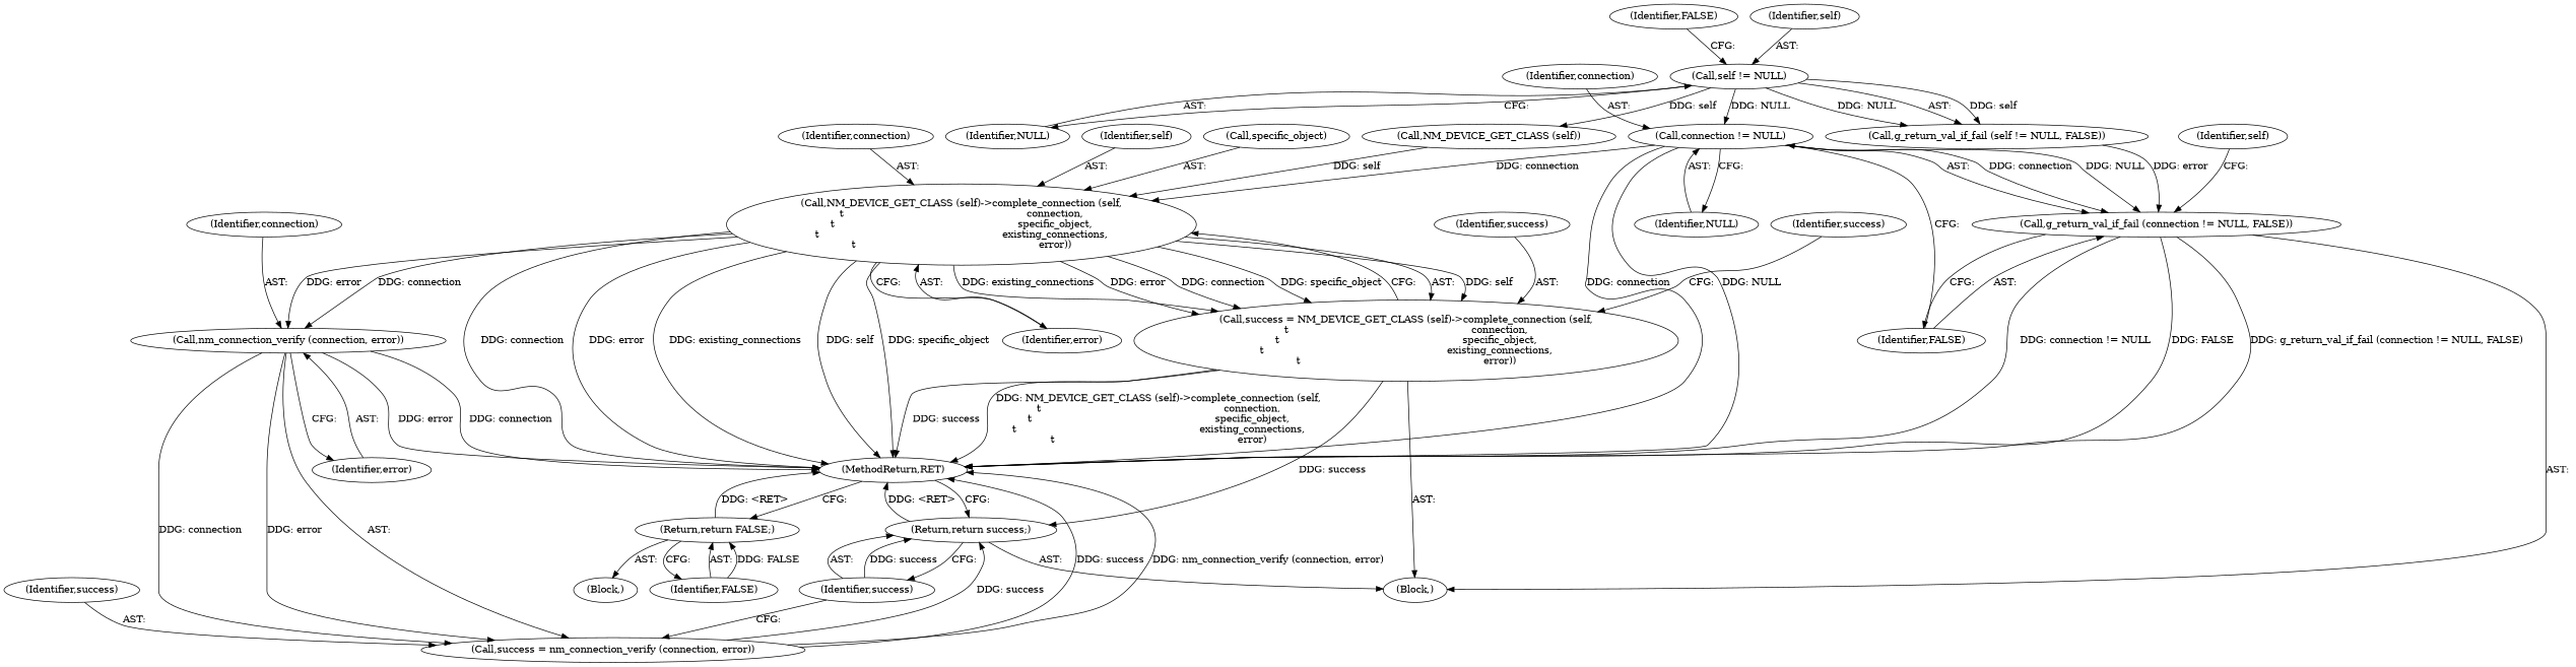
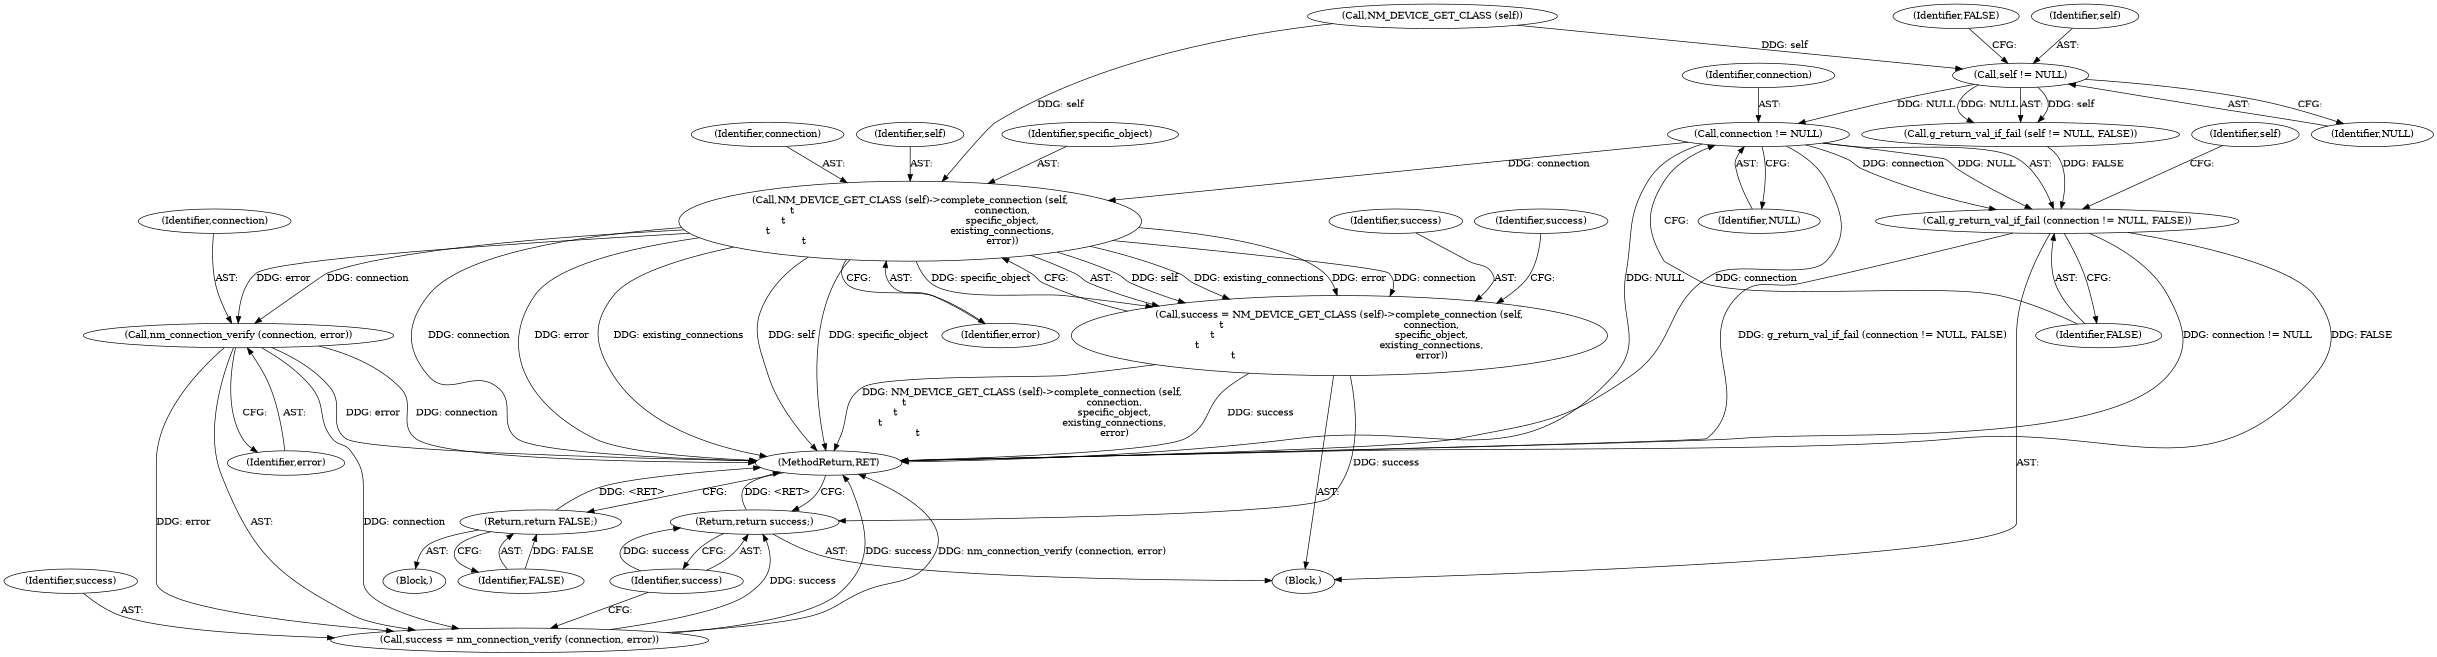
  digraph {
    n1 [label="(Call,connection != NULL)"]
    n2 [label="(Call,g_return_val_if_fail (connection != NULL, FALSE))"]
    n3 [label="(Call,NM_DEVICE_GET_CLASS (self)->complete_connection (self,\n\t                                                           connection,\n\t                                                           specific_object,\n\t                                                           existing_connections,\n\t                                                           error))"]
    n4 [label="(Identifier,NULL)"]
    n5 [label="(MethodReturn,RET)"]
    n6 [label="(Identifier,FALSE)"]
    n7 [label="(Block,)"]
    n8 [label="(Call,success = NM_DEVICE_GET_CLASS (self)->complete_connection (self,\n\t                                                           connection,\n\t                                                           specific_object,\n\t                                                           existing_connections,\n\t                                                           error))"]
    n9 [label="(Call,nm_connection_verify (connection, error))"]
    n10 [label="(Identifier,error)"]
    n11 [label="(Return,return FALSE;)"]
    n12 [label="(Return,return success;)"]
    n13 [label="(Call,self != NULL)"]
    n14 [label="(Call,NM_DEVICE_GET_CLASS (self))"]
    n15 [label="(Identifier,NULL)"]
    n16 [label="(Call,g_return_val_if_fail (self != NULL, FALSE))"]
    n17 [label="(Block,)"]
    n18 [label="(Identifier,FALSE)"]
    n19 [label="(Call,success = nm_connection_verify (connection, error))"]
    n20 [label="(Identifier,error)"]
    n21 [label="(Identifier,success)"]
    n22 [label="(Identifier,connection)"]
    n23 [label="(Identifier,self)"]
    n24 [label="(Identifier,connection)"]
    n25 [label="(Identifier,self)"]
    n26 [label="(Identifier,FALSE)"]
    n27 [label="(Identifier,self)"]
    n28 [label="(Identifier,connection)"]
-   n29 [label="(Call,specific_object)"]
+   n29 [label="(Identifier,specific_object)"]
    n30 [label="(Identifier,success)"]
    n31 [label="(Identifier,success)"]
    n32 [label="(Identifier,success)"]
    n1 -> n2 [label="AST: "]
    n1 -> n2 [label="DDG: connection"]
    n1 -> n2 [label="DDG: NULL"]
    n1 -> n3 [label="DDG: connection"]
    n1 -> n4 [label="CFG: "]
    n1 -> n5 [label="DDG: NULL"]
    n1 -> n5 [label="DDG: connection"]
    n2 -> n5 [label="DDG: connection != NULL"]
    n2 -> n5 [label="DDG: FALSE"]
    n2 -> n5 [label="DDG: g_return_val_if_fail (connection != NULL, FALSE)"]
    n2 -> n6 [label="CFG: "]
    n2 -> n7 [label="AST: "]
    n3 -> n5 [label="DDG: connection"]
    n3 -> n5 [label="DDG: error"]
    n3 -> n5 [label="DDG: existing_connections"]
    n3 -> n5 [label="DDG: self"]
    n3 -> n5 [label="DDG: specific_object"]
    n3 -> n8 [label="AST: "]
    n3 -> n8 [label="DDG: self"]
    n3 -> n8 [label="DDG: existing_connections"]
    n3 -> n8 [label="DDG: error"]
    n3 -> n8 [label="DDG: connection"]
    n3 -> n8 [label="DDG: specific_object"]
    n3 -> n9 [label="DDG: connection"]
    n3 -> n9 [label="DDG: error"]
    n3 -> n10 [label="CFG: "]
    n4 -> n1 [label="AST: "]
    n5 -> n11 [label="CFG: "]
    n5 -> n12 [label="CFG: "]
    n6 -> n1 [label="CFG: "]
    n6 -> n2 [label="AST: "]
    n8 -> n3 [label="CFG: "]
    n8 -> n5 [label="DDG: success"]
    n8 -> n5 [label="DDG: NM_DEVICE_GET_CLASS (self)->complete_connection (self,\n\t                                                           connection,\n\t                                                           specific_object,\n\t                                                           existing_connections,\n\t                                                           error)"]
    n8 -> n7 [label="AST: "]
    n8 -> n12 [label="DDG: success"]
    n9 -> n5 [label="DDG: error"]
    n9 -> n5 [label="DDG: connection"]
    n9 -> n19 [label="AST: "]
    n9 -> n19 [label="DDG: connection"]
    n9 -> n19 [label="DDG: error"]
    n9 -> n20 [label="CFG: "]
    n10 -> n3 [label="AST: "]
    n11 -> n5 [label="DDG: <RET>"]
    n11 -> n17 [label="AST: "]
    n11 -> n18 [label="CFG: "]
    n12 -> n5 [label="DDG: <RET>"]
    n12 -> n7 [label="AST: "]
    n12 -> n21 [label="CFG: "]
    n13 -> n1 [label="DDG: NULL"]
-   n13 -> n14 [label="DDG: self"]
+   n14 -> n13 [label="DDG: self"]
    n13 -> n15 [label="CFG: "]
    n13 -> n16 [label="AST: "]
    n13 -> n16 [label="DDG: self"]
    n13 -> n16 [label="DDG: NULL"]
    n14 -> n3 [label="DDG: self"]
    n15 -> n13 [label="AST: "]
-   n16 -> n2 [label="DDG: error"]
+   n16 -> n2 [label="DDG: FALSE"]
    n18 -> n11 [label="AST: "]
    n18 -> n11 [label="DDG: FALSE"]
    n19 -> n5 [label="DDG: success"]
    n19 -> n5 [label="DDG: nm_connection_verify (connection, error)"]
    n19 -> n12 [label="DDG: success"]
    n20 -> n9 [label="AST: "]
    n21 -> n12 [label="AST: "]
    n21 -> n12 [label="DDG: success"]
    n21 -> n19 [label="CFG: "]
    n22 -> n3 [label="AST: "]
    n23 -> n2 [label="CFG: "]
    n24 -> n9 [label="AST: "]
    n25 -> n3 [label="AST: "]
    n26 -> n13 [label="CFG: "]
    n27 -> n13 [label="AST: "]
    n28 -> n1 [label="AST: "]
    n29 -> n3 [label="AST: "]
    n30 -> n8 [label="AST: "]
    n31 -> n8 [label="CFG: "]
    n32 -> n19 [label="AST: "]
  }
